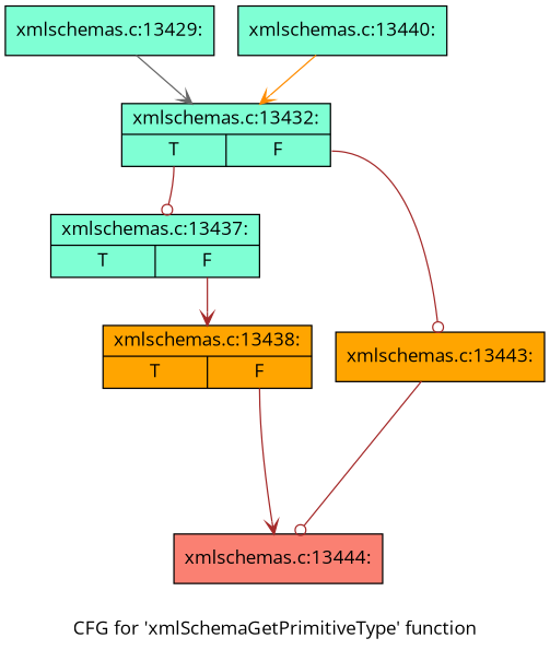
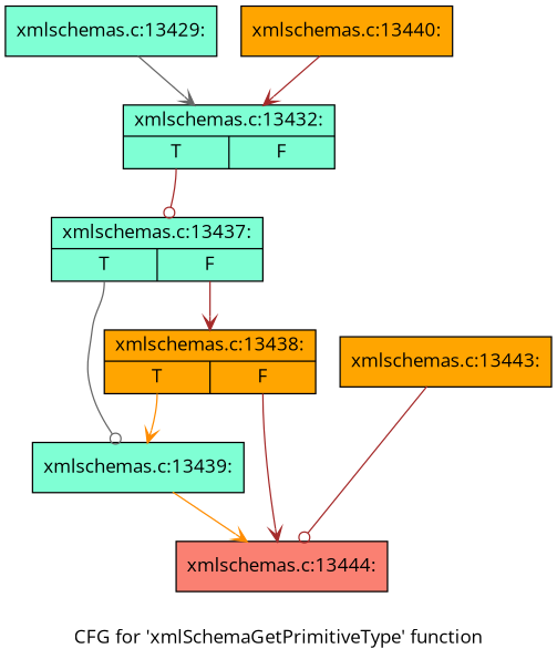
  digraph {
    fontname="Open Sans"
    label="CFG for 'xmlSchemaGetPrimitiveType' function"
    node [fillcolor=aquamarine fontname="Open Sans" shape=record style=filled]
    edge [arrowhead=vee color=brown fontname="Open Sans"]
    n1 [label="{xmlschemas.c:13429:}"]
    n2 [label="{xmlschemas.c:13432:|{<s0>T|<s1>F}}"]
    n3 [label="{xmlschemas.c:13437:|{<s0>T|<s1>F}}"]
    n4 [fillcolor=orange label="{xmlschemas.c:13443:}"]
+   n5 [label="{xmlschemas.c:13439:}"]
    n6 [fillcolor=orange label="{xmlschemas.c:13438:|{<s0>T|<s1>F}}"]
    n7 [fillcolor=salmon label="{xmlschemas.c:13444:}"]
-   n8 [label="{xmlschemas.c:13440:}"]
+   n8 [fillcolor=orange label="{xmlschemas.c:13440:}"]
    n1 -> n2 [color=gray40]
    n2 -> n3 [arrowhead=odot tailport=s0]
-   n2 -> n4 [arrowhead=odot tailport=s1]
+   n3 -> n5 [arrowhead=odot color=gray40 tailport=s0]
    n3 -> n6 [tailport=s1]
    n4 -> n7 [arrowhead=odot]
+   n5 -> n7 [color=darkorange]
+   n6 -> n5 [color=darkorange tailport=s0]
    n6 -> n7 [tailport=s1]
-   n8 -> n2 [color=darkorange]
+   n8 -> n2
  }
